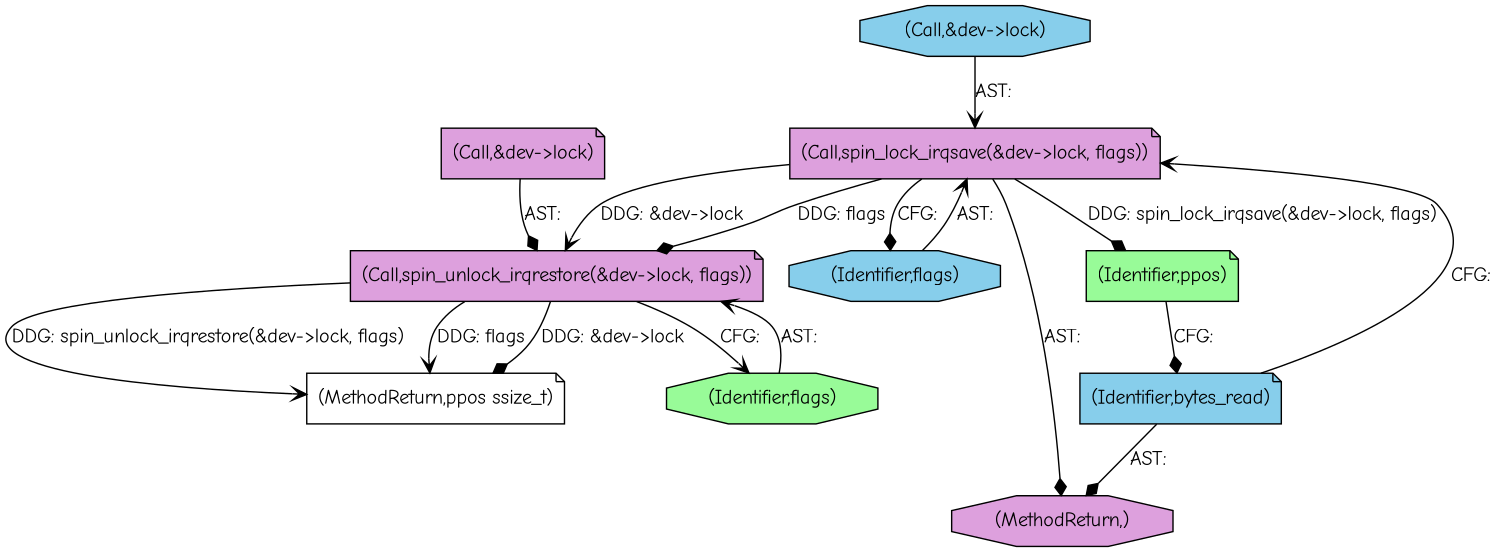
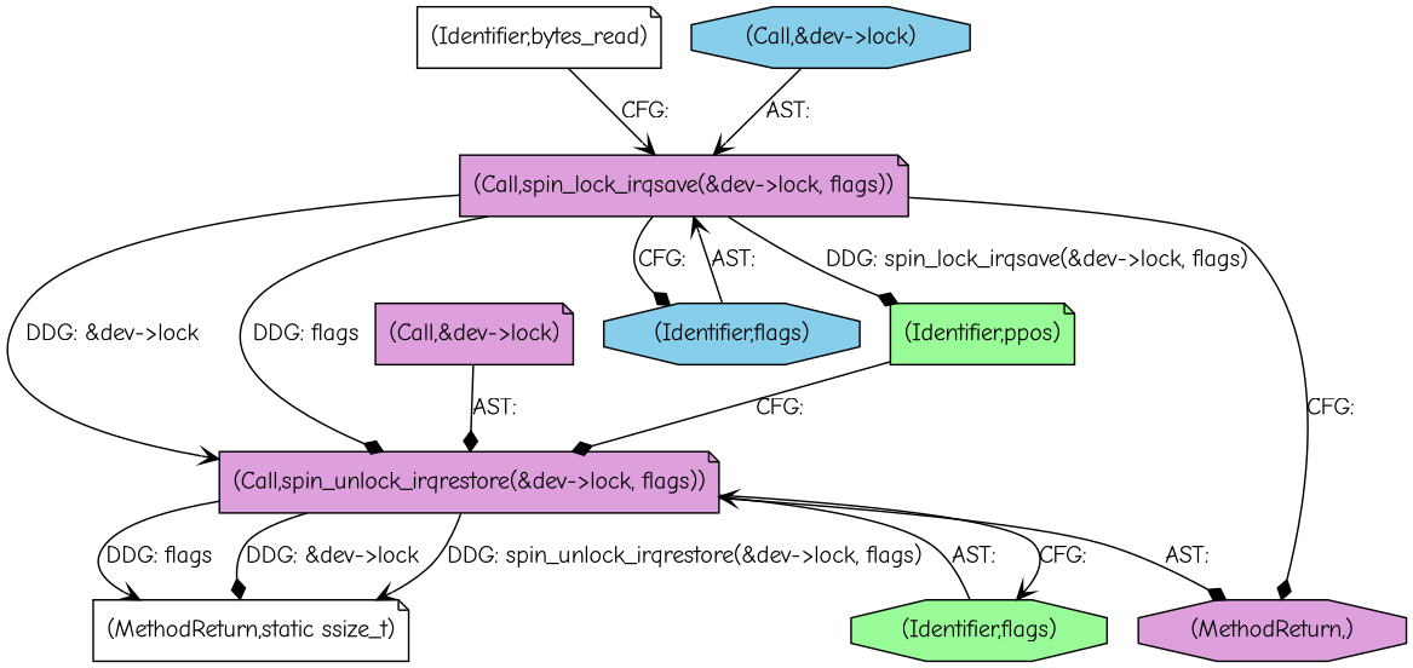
  digraph {
    fontname="Comic Neue"
    node [fillcolor=plum fontname="Comic Neue" shape=note style=filled]
    edge [arrowhead=vee fontname="Comic Neue"]
    n1 [label="(Call,spin_lock_irqsave(&dev->lock, flags))"]
    n2 [label="(Call,spin_unlock_irqrestore(&dev->lock, flags))"]
    n3 [fillcolor=skyblue label="(Identifier,flags)" shape=octagon]
    n4 [label="(MethodReturn,)" shape=octagon]
    n5 [fillcolor=palegreen label="(Identifier,ppos)"]
-   n6 [fillcolor=white label="(MethodReturn,ppos ssize_t)"]
+   n6 [fillcolor=white label="(MethodReturn,static ssize_t)"]
    n7 [fillcolor=palegreen label="(Identifier,flags)" shape=octagon]
    n8 [label="(Call,&dev->lock)"]
-   n9 [fillcolor=skyblue label="(Identifier,bytes_read)"]
+   n9 [fillcolor=white label="(Identifier,bytes_read)"]
    n10 [fillcolor=skyblue label="(Call,&dev->lock)" shape=octagon]
    n1 -> n2 [label="DDG: &dev->lock"]
    n1 -> n2 [arrowhead=diamond label="DDG: flags"]
    n1 -> n3 [arrowhead=diamond label="CFG: "]
-   n1 -> n4 [arrowhead=diamond label="AST: "]
+   n1 -> n4 [arrowhead=diamond label="CFG: "]
    n1 -> n5 [arrowhead=diamond label="DDG: spin_lock_irqsave(&dev->lock, flags)"]
-   n9 -> n4 [arrowhead=diamond label="AST: "]
+   n2 -> n4 [arrowhead=diamond label="AST: "]
    n2 -> n6 [label="DDG: spin_unlock_irqrestore(&dev->lock, flags)"]
    n2 -> n6 [label="DDG: flags"]
    n2 -> n6 [arrowhead=diamond label="DDG: &dev->lock"]
    n2 -> n7 [label="CFG: "]
    n3 -> n1 [label="AST: "]
-   n5 -> n9 [arrowhead=diamond label="CFG: "]
+   n5 -> n2 [arrowhead=diamond label="CFG: "]
    n7 -> n2 [label="AST: "]
    n8 -> n2 [arrowhead=diamond label="AST: "]
    n9 -> n1 [label="CFG: "]
    n10 -> n1 [label="AST: "]
  }
